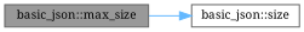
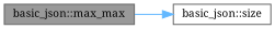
  digraph {
    rankdir=LR
    fontname="Noto Serif"
    node [fontname="Noto Serif" fontsize=10 shape=box style=filled]
-   n1 [color=gray40 fillcolor=grey60 fontcolor=black height=0.2 label="basic_json::max_size" width=0.4]
+   n1 [color=gray40 fillcolor=grey60 fontcolor=black height=0.2 label="basic_json::max_max" width=0.4]
    n2 [color=grey40 fillcolor=white height=0.2 label="basic_json::size" width=0.4]
    n1 -> n2 [color=steelblue1 fontname="Noto Serif" fontsize=10 labelfontname=Helvetica labelfontsize=10 style=solid]
  }
